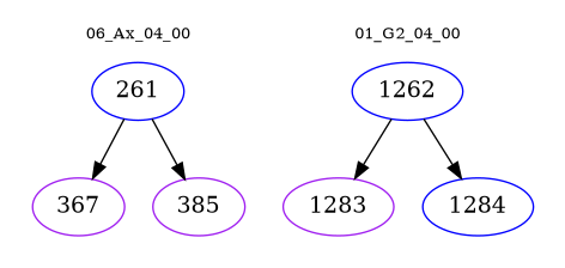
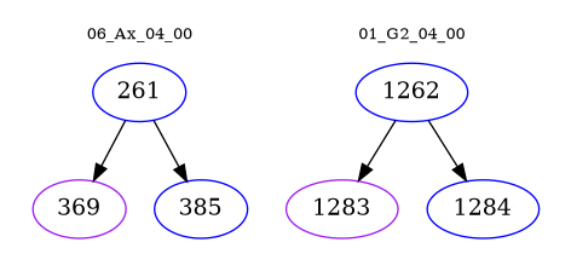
  digraph {
    node [color=blue]
    edge [color=black]
    n1 [label=261]
-   n2 [color=purple label=367]
-   n3 [color=purple label=385]
+   n2 [color=purple label=369]
+   n3 [label=385]
    n4 [label=1262]
    n5 [color=purple label=1283]
    n6 [label=1284]
    subgraph cluster_1 {
      color=white
      fontsize=10
      label="06_Ax_04_00"
      n1
      n2
      n3
    }
    subgraph cluster_2 {
      color=white
      fontsize=10
      label="01_G2_04_00"
      n4
      n5
      n6
    }
    n1 -> n2
    n1 -> n3
    n4 -> n5
    n4 -> n6
  }
